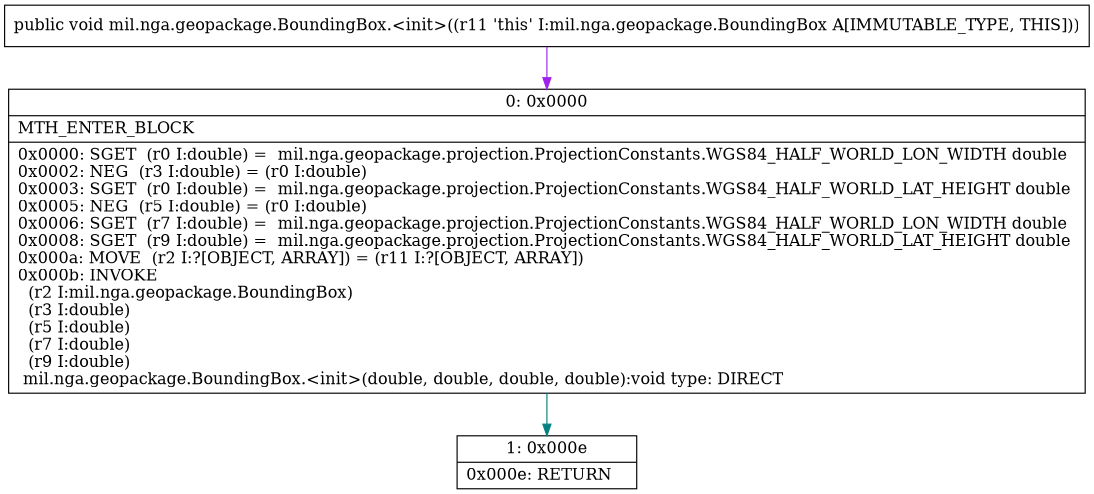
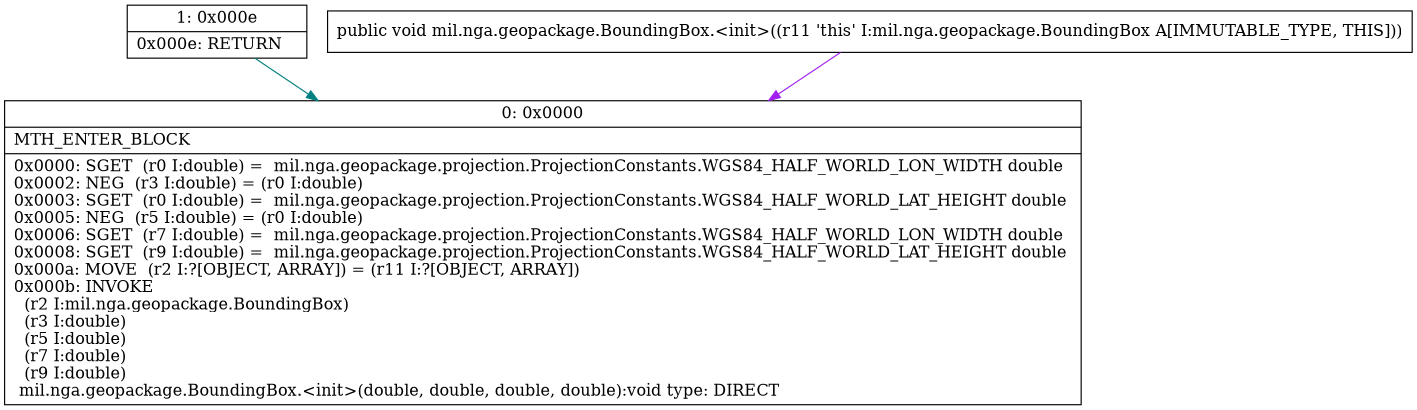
  digraph {
    node [shape=record]
    n1 [label="{0\:\ 0x0000|MTH_ENTER_BLOCK\l|0x0000: SGET  (r0 I:double) =  mil.nga.geopackage.projection.ProjectionConstants.WGS84_HALF_WORLD_LON_WIDTH double \l0x0002: NEG  (r3 I:double) = (r0 I:double) \l0x0003: SGET  (r0 I:double) =  mil.nga.geopackage.projection.ProjectionConstants.WGS84_HALF_WORLD_LAT_HEIGHT double \l0x0005: NEG  (r5 I:double) = (r0 I:double) \l0x0006: SGET  (r7 I:double) =  mil.nga.geopackage.projection.ProjectionConstants.WGS84_HALF_WORLD_LON_WIDTH double \l0x0008: SGET  (r9 I:double) =  mil.nga.geopackage.projection.ProjectionConstants.WGS84_HALF_WORLD_LAT_HEIGHT double \l0x000a: MOVE  (r2 I:?[OBJECT, ARRAY]) = (r11 I:?[OBJECT, ARRAY]) \l0x000b: INVOKE  \l  (r2 I:mil.nga.geopackage.BoundingBox)\l  (r3 I:double)\l  (r5 I:double)\l  (r7 I:double)\l  (r9 I:double)\l mil.nga.geopackage.BoundingBox.\<init\>(double, double, double, double):void type: DIRECT \l}"]
    n2 [label="{1\:\ 0x000e|0x000e: RETURN   \l}"]
    n3 [label="{public void mil.nga.geopackage.BoundingBox.\<init\>((r11 'this' I:mil.nga.geopackage.BoundingBox A[IMMUTABLE_TYPE, THIS])) }"]
-   n1 -> n2 [color=teal]
+   n2 -> n1 [color=teal]
    n3 -> n1 [color=purple]
  }
